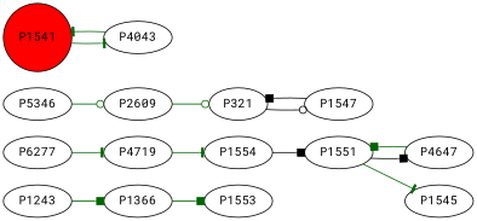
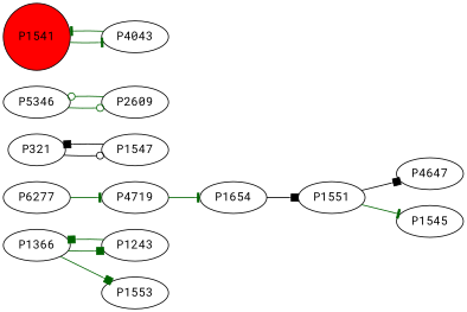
  digraph {
    fontname="Roboto Mono"
    rankdir=LR
    node [fontname="Roboto Mono"]
    edge [arrowhead=box color=darkgreen fontname="Roboto Mono"]
    P1366
    P1243
    P1553
    P4719
-   P1554
+   P1554 [label=P1654]
    P1551
    P4647
    P1545
    P321
    P1547
    n11 [label=P5346]
    P2609
    P1541 [fillcolor=red shape=circle style=filled]
    P4043
    P6277
+   P1366 -> P1243
    P1366 -> P1553
    P1243 -> P1366
    P4719 -> P1554 [arrowhead=tee]
    P1554 -> P1551 [color=black]
    P1551 -> P4647 [color=black]
    P1551 -> P1545 [arrowhead=tee]
-   P4647 -> P1551
    P321 -> P1547 [arrowhead=odot color=black]
    P1547 -> P321 [color=black]
    n11 -> P2609 [arrowhead=odot]
-   P2609 -> P321 [arrowhead=odot]
+   P2609 -> n11 [arrowhead=odot]
    P1541 -> P4043 [arrowhead=tee]
    P4043 -> P1541 [arrowhead=tee]
    P6277 -> P4719 [arrowhead=tee]
  }
